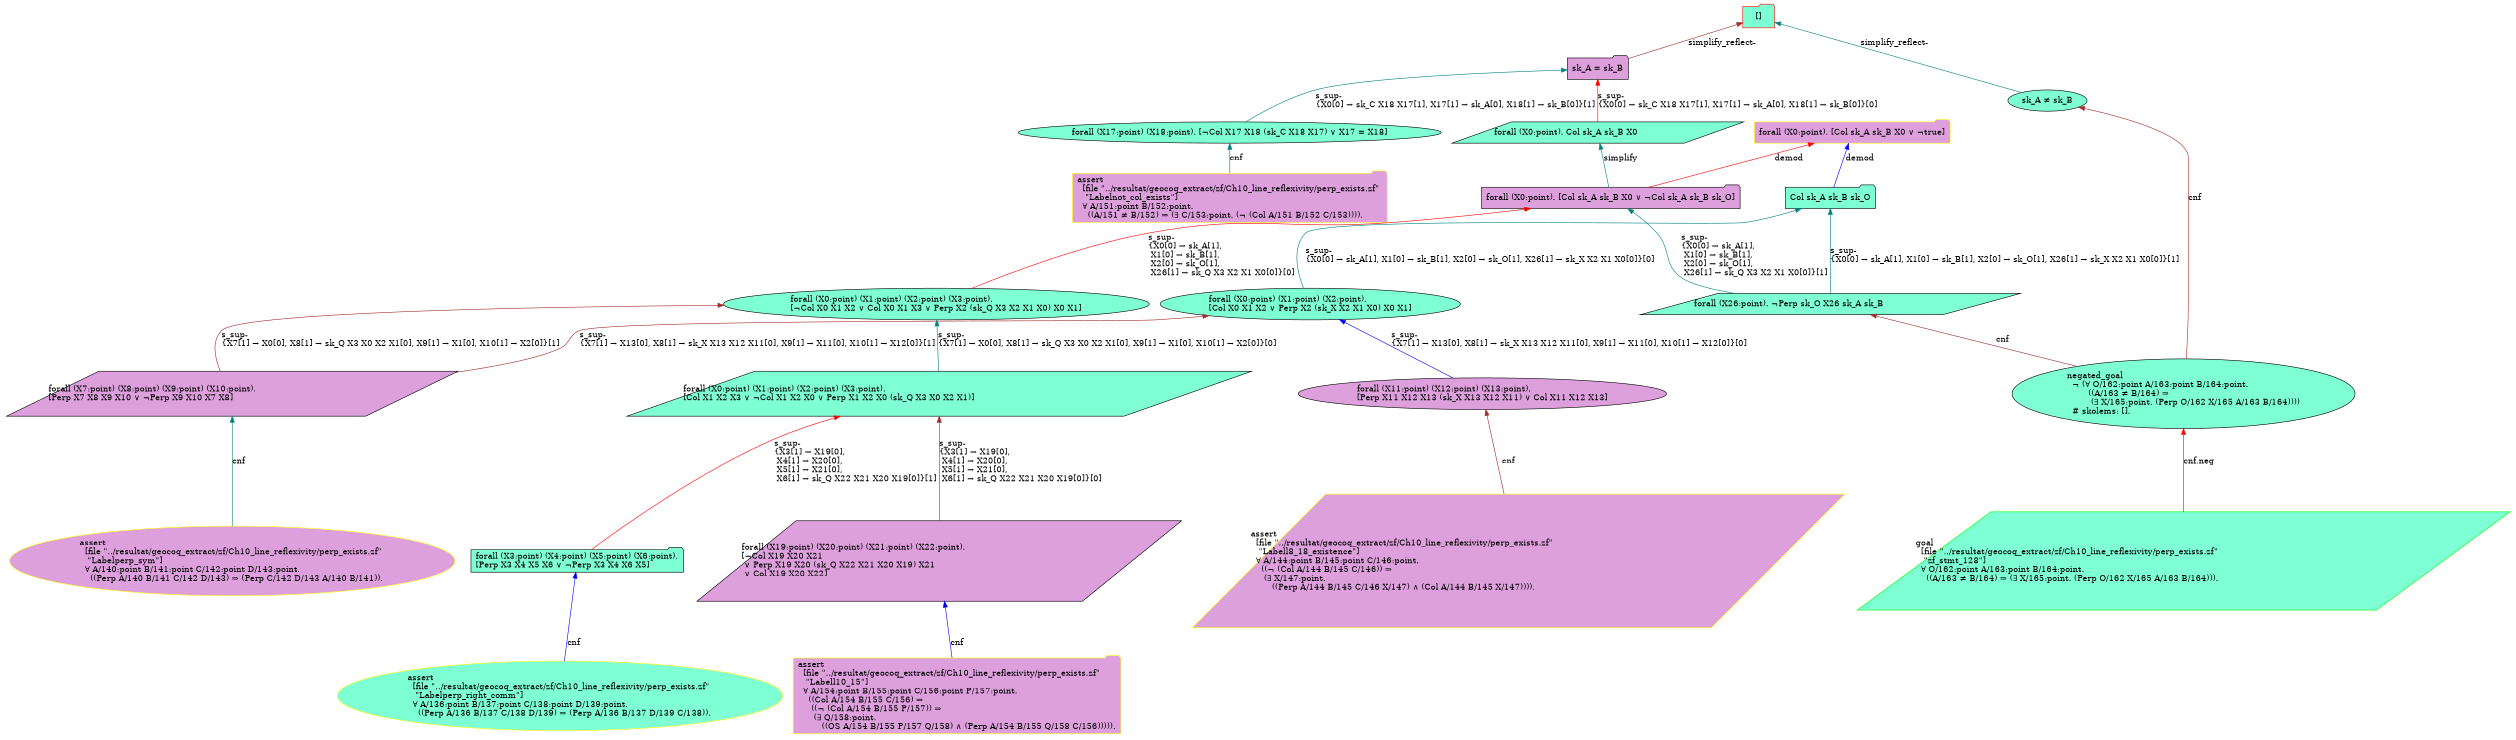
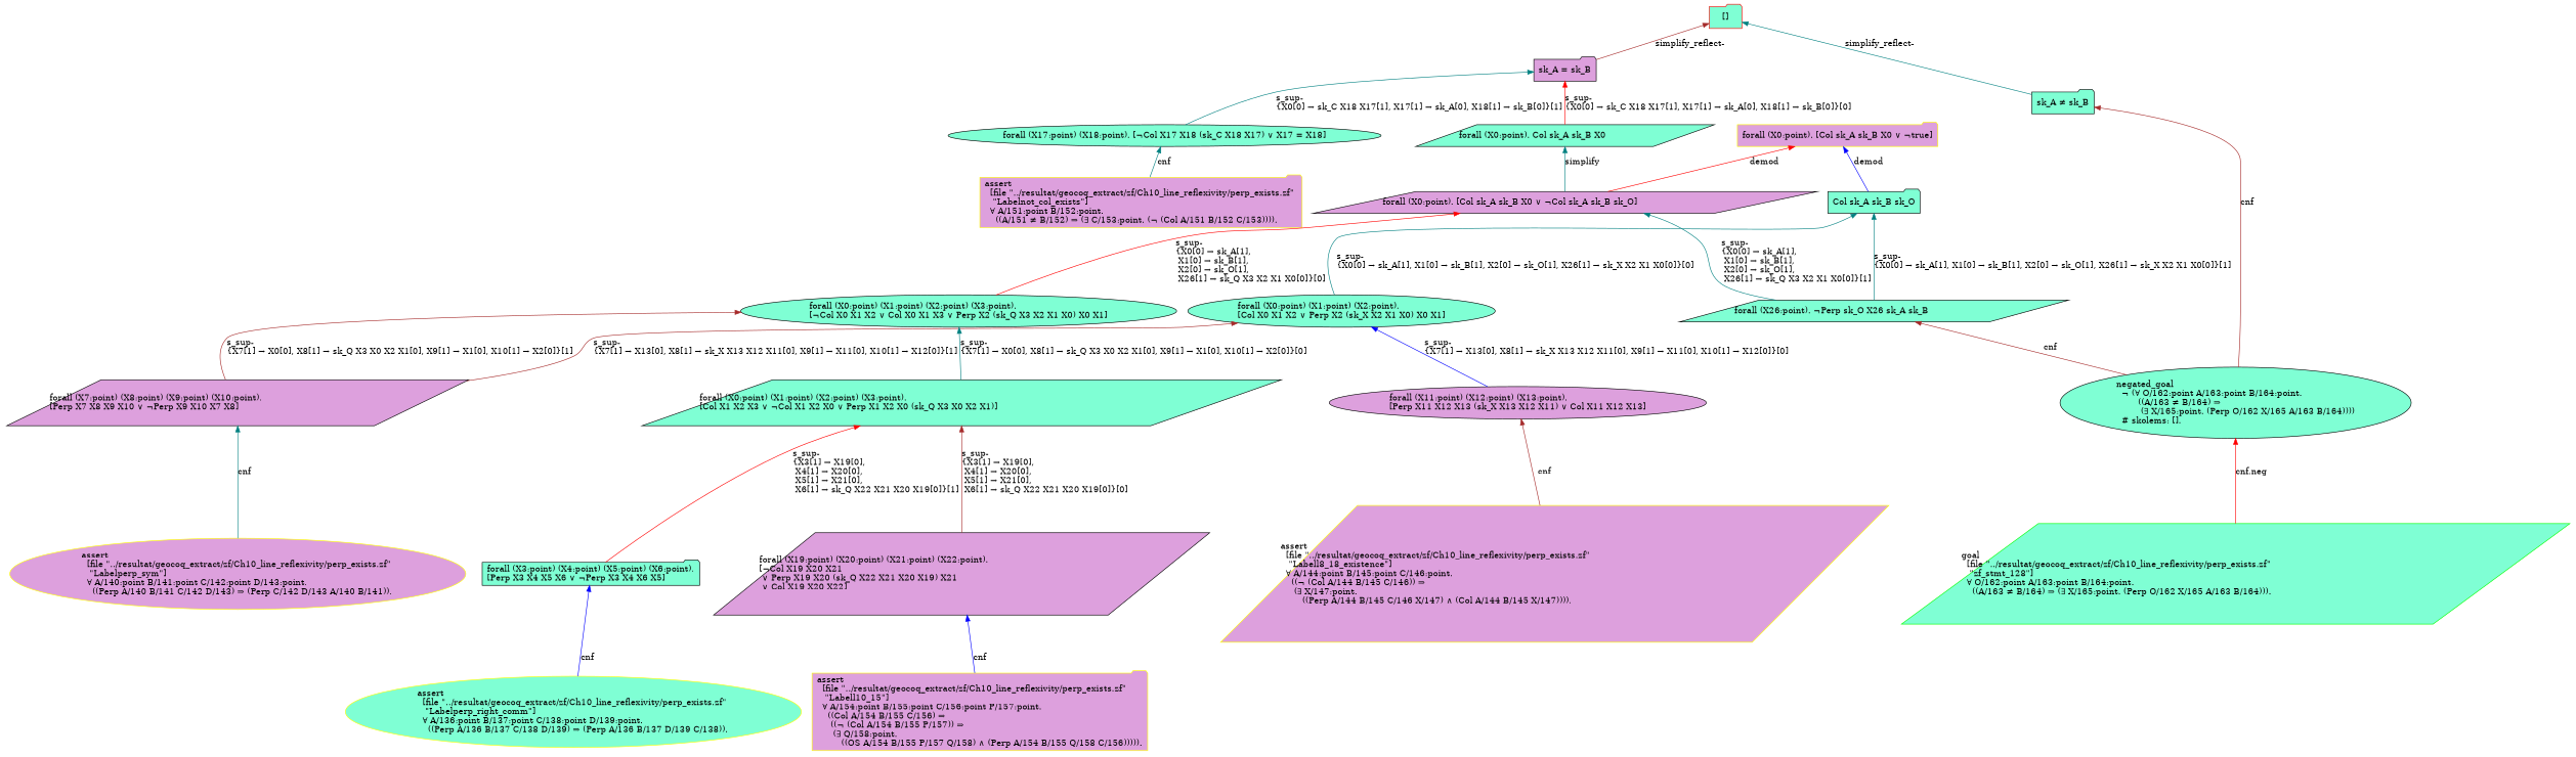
  digraph {
    node [fillcolor=aquamarine shape=folder style=filled]
    edge [color=teal dir=back]
    n1 [color=red label="[]"]
-   n2 [label="sk_A ≠ sk_B\l" shape=ellipse]
+   n2 [label="sk_A ≠ sk_B\l"]
    n3 [fillcolor=plum label="sk_A = sk_B\l"]
    n4 [label="negated_goal\l  ¬ (∀ O/162:point A/163:point B/164:point.\l        ((A/163 ≠ B/164) ⇒\l         (∃ X/165:point. (Perp O/162 X/165 A/163 B/164))))\l  # skolems: [].\l" shape=ellipse]
    n5 [label="forall (X17:point) (X18:point). [¬Col X17 X18 (sk_C X18 X17) ∨ X17 = X18]\l" shape=ellipse]
    n6 [label="forall (X0:point). Col sk_A sk_B X0\l" shape=parallelogram]
    n7 [color=green label="goal\l  [file \"../resultat/geocoq_extract/zf/Ch10_line_reflexivity/perp_exists.zf\" \l   \"zf_stmt_128\"]\l  ∀ O/162:point A/163:point B/164:point.\l    ((A/163 ≠ B/164) ⇒ (∃ X/165:point. (Perp O/162 X/165 A/163 B/164))).\l" shape=parallelogram]
    n8 [color=yellow fillcolor=plum label="assert\l  [file \"../resultat/geocoq_extract/zf/Ch10_line_reflexivity/perp_exists.zf\" \l   \"Labelnot_col_exists\"]\l  ∀ A/151:point B/152:point.\l    ((A/151 ≠ B/152) ⇒ (∃ C/153:point. (¬ (Col A/151 B/152 C/153)))).\l"]
-   n9 [fillcolor=plum label="forall (X0:point). [Col sk_A sk_B X0 ∨ ¬Col sk_A sk_B sk_O]\l"]
+   n9 [fillcolor=plum label="forall (X0:point). [Col sk_A sk_B X0 ∨ ¬Col sk_A sk_B sk_O]\l" shape=parallelogram]
    n10 [color=yellow fillcolor=plum label="forall (X0:point). [Col sk_A sk_B X0 ∨ ¬true]\l"]
    n11 [label="Col sk_A sk_B sk_O\l"]
    n12 [label="forall (X26:point). ¬Perp sk_O X26 sk_A sk_B\l" shape=parallelogram]
    n13 [label="forall (X0:point) (X1:point) (X2:point).\l[Col X0 X1 X2 ∨ Perp X2 (sk_X X2 X1 X0) X0 X1]\l" shape=ellipse]
    n14 [label="forall (X0:point) (X1:point) (X2:point) (X3:point).\l[¬Col X0 X1 X2 ∨ Col X0 X1 X3 ∨ Perp X2 (sk_Q X3 X2 X1 X0) X0 X1]\l" shape=ellipse]
    n15 [fillcolor=plum label="forall (X7:point) (X8:point) (X9:point) (X10:point).\l[Perp X7 X8 X9 X10 ∨ ¬Perp X9 X10 X7 X8]\l" shape=parallelogram]
    n16 [fillcolor=plum label="forall (X11:point) (X12:point) (X13:point).\l[Perp X11 X12 X13 (sk_X X13 X12 X11) ∨ Col X11 X12 X13]\l" shape=ellipse]
    n17 [color=yellow fillcolor=plum label="assert\l  [file \"../resultat/geocoq_extract/zf/Ch10_line_reflexivity/perp_exists.zf\" \l   \"Labelperp_sym\"]\l  ∀ A/140:point B/141:point C/142:point D/143:point.\l    ((Perp A/140 B/141 C/142 D/143) ⇒ (Perp C/142 D/143 A/140 B/141)).\l" shape=ellipse]
    n18 [color=yellow fillcolor=plum label="assert\l  [file \"../resultat/geocoq_extract/zf/Ch10_line_reflexivity/perp_exists.zf\" \l   \"Labell8_18_existence\"]\l  ∀ A/144:point B/145:point C/146:point.\l    ((¬ (Col A/144 B/145 C/146)) ⇒\l     (∃ X/147:point.\l        ((Perp A/144 B/145 C/146 X/147) ∧ (Col A/144 B/145 X/147)))).\l" shape=parallelogram]
    n19 [label="forall (X0:point) (X1:point) (X2:point) (X3:point).\l[Col X1 X2 X3 ∨ ¬Col X1 X2 X0 ∨ Perp X1 X2 X0 (sk_Q X3 X0 X2 X1)]\l" shape=parallelogram]
    n20 [label="forall (X3:point) (X4:point) (X5:point) (X6:point).\l[Perp X3 X4 X5 X6 ∨ ¬Perp X3 X4 X6 X5]\l"]
    n21 [fillcolor=plum label="forall (X19:point) (X20:point) (X21:point) (X22:point).\l[¬Col X19 X20 X21\l ∨ Perp X19 X20 (sk_Q X22 X21 X20 X19) X21\l ∨ Col X19 X20 X22]\l" shape=parallelogram]
    n22 [color=yellow label="assert\l  [file \"../resultat/geocoq_extract/zf/Ch10_line_reflexivity/perp_exists.zf\" \l   \"Labelperp_right_comm\"]\l  ∀ A/136:point B/137:point C/138:point D/139:point.\l    ((Perp A/136 B/137 C/138 D/139) ⇒ (Perp A/136 B/137 D/139 C/138)).\l" shape=ellipse]
    n23 [color=yellow fillcolor=plum label="assert\l  [file \"../resultat/geocoq_extract/zf/Ch10_line_reflexivity/perp_exists.zf\" \l   \"Labell10_15\"]\l  ∀ A/154:point B/155:point C/156:point P/157:point.\l    ((Col A/154 B/155 C/156) ⇒\l     ((¬ (Col A/154 B/155 P/157)) ⇒\l      (∃ Q/158:point.\l         ((OS A/154 B/155 P/157 Q/158) ∧ (Perp A/154 B/155 Q/158 C/156))))).\l"]
    n1 -> n2 [label="simplify_reflect-"]
    n1 -> n3 [color=brown label="simplify_reflect-"]
    n2 -> n4 [color=brown label=cnf]
    n3 -> n5 [label="s_sup-\l\{X0[0] → sk_C X18 X17[1], X17[1] → sk_A[0], X18[1] → sk_B[0]\}[1]\l"]
    n3 -> n6 [color=red label="s_sup-\l\{X0[0] → sk_C X18 X17[1], X17[1] → sk_A[0], X18[1] → sk_B[0]\}[0]\l"]
    n4 -> n7 [color=red label="cnf.neg"]
    n5 -> n8 [label=cnf]
    n6 -> n9 [label=simplify]
    n9 -> n12 [label="s_sup-\l\{X0[0] → sk_A[1], \l X1[0] → sk_B[1], \l X2[0] → sk_O[1], \l X26[1] → sk_Q X3 X2 X1 X0[0]\}[1]\l"]
    n9 -> n14 [color=red label="s_sup-\l\{X0[0] → sk_A[1], \l X1[0] → sk_B[1], \l X2[0] → sk_O[1], \l X26[1] → sk_Q X3 X2 X1 X0[0]\}[0]\l"]
    n10 -> n9 [color=red label=demod]
    n10 -> n11 [color=blue label=demod]
    n11 -> n12 [label="s_sup-\l\{X0[0] → sk_A[1], X1[0] → sk_B[1], X2[0] → sk_O[1], X26[1] → sk_X X2 X1 X0[0]\}[1]\l"]
    n11 -> n13 [label="s_sup-\l\{X0[0] → sk_A[1], X1[0] → sk_B[1], X2[0] → sk_O[1], X26[1] → sk_X X2 X1 X0[0]\}[0]\l"]
    n12 -> n4 [color=brown label=cnf]
    n13 -> n15 [color=brown label="s_sup-\l\{X7[1] → X13[0], X8[1] → sk_X X13 X12 X11[0], X9[1] → X11[0], X10[1] → X12[0]\}[1]\l"]
    n13 -> n16 [color=blue label="s_sup-\l\{X7[1] → X13[0], X8[1] → sk_X X13 X12 X11[0], X9[1] → X11[0], X10[1] → X12[0]\}[0]\l"]
    n14 -> n15 [color=brown label="s_sup-\l\{X7[1] → X0[0], X8[1] → sk_Q X3 X0 X2 X1[0], X9[1] → X1[0], X10[1] → X2[0]\}[1]\l"]
    n14 -> n19 [label="s_sup-\l\{X7[1] → X0[0], X8[1] → sk_Q X3 X0 X2 X1[0], X9[1] → X1[0], X10[1] → X2[0]\}[0]\l"]
    n15 -> n17 [label=cnf]
    n16 -> n18 [color=brown label=cnf]
    n19 -> n20 [color=red label="s_sup-\l\{X3[1] → X19[0], \l X4[1] → X20[0], \l X5[1] → X21[0], \l X6[1] → sk_Q X22 X21 X20 X19[0]\}[1]\l"]
    n19 -> n21 [color=brown label="s_sup-\l\{X3[1] → X19[0], \l X4[1] → X20[0], \l X5[1] → X21[0], \l X6[1] → sk_Q X22 X21 X20 X19[0]\}[0]\l"]
    n20 -> n22 [color=blue label=cnf]
    n21 -> n23 [color=blue label=cnf]
  }
